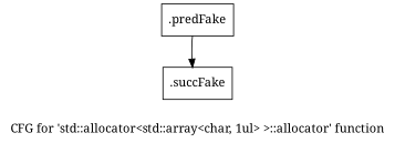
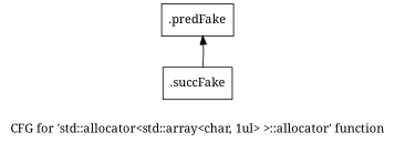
  digraph {
    label="CFG for 'std::allocator\<std::array\<char, 1ul\> \>::allocator' function"
    fontname="Noto Serif"
    node [shape=record fontname="Noto Serif"]
    n1 [label="{.predFake}"]
    n2 [filename="/home/akhilkushe/Xilinx/Vitis_HLS/2021.2/tps/lnx64/gcc-6.2.0/lib/gcc/x86_64-pc-linux-gnu/6.2.0/../../../../include/c++/6.2.0/bits/allocator.h" label="{.succFake}" linenumber=118]
-   n1 -> n2 [execusionnum=1 filename="/home/akhilkushe/Xilinx/Vitis_HLS/2021.2/tps/lnx64/gcc-6.2.0/lib/gcc/x86_64-pc-linux-gnu/6.2.0/../../../../include/c++/6.2.0/bits/allocator.h" fontname="Noto Serif"]
+   n2 -> n1 [execusionnum=1 filename="/home/akhilkushe/Xilinx/Vitis_HLS/2021.2/tps/lnx64/gcc-6.2.0/lib/gcc/x86_64-pc-linux-gnu/6.2.0/../../../../include/c++/6.2.0/bits/allocator.h" fontname="Noto Serif"]
  }
